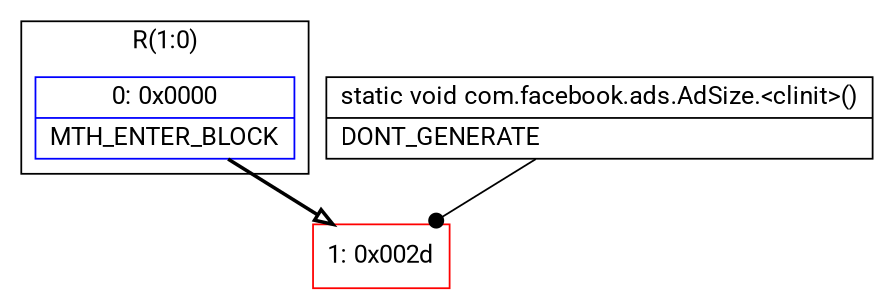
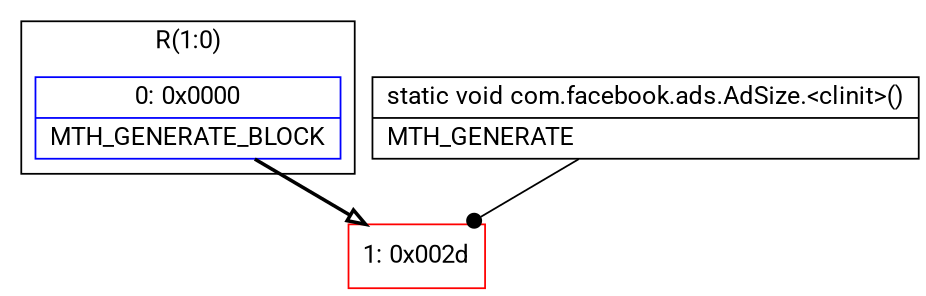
  digraph {
    fontname=Roboto
    node [fontname=Roboto shape=record]
    edge [fontname=Roboto]
-   n1 [color=blue label="{0\:\ 0x0000|MTH_ENTER_BLOCK\l}"]
+   n1 [color=blue label="{0\:\ 0x0000|MTH_GENERATE_BLOCK\l}"]
    n2 [color=red label="{1\:\ 0x002d}"]
-   n3 [label="{static void com.facebook.ads.AdSize.\<clinit\>()  | DONT_GENERATE\l}"]
+   n3 [label="{static void com.facebook.ads.AdSize.\<clinit\>()  | MTH_GENERATE\l}"]
    subgraph cluster_1 {
      label="R(1:0)"
      n1
    }
    n1 -> n2 [arrowhead=onormal style=bold]
    n3 -> n2 [arrowhead=dot style=solid]
  }
